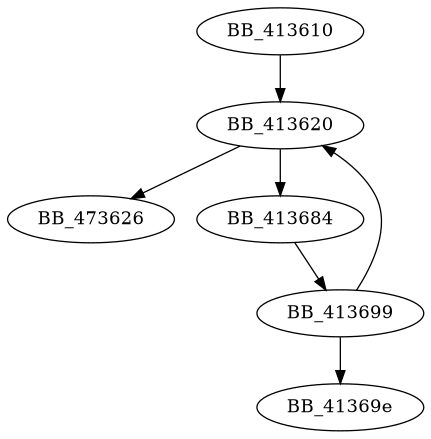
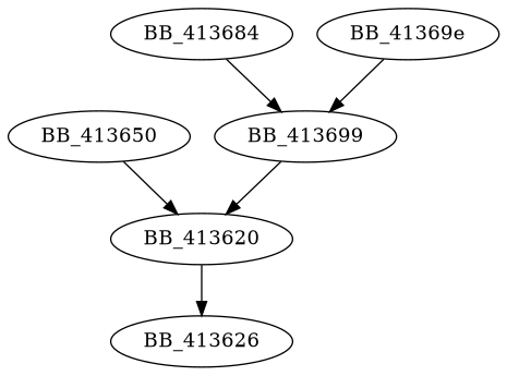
  digraph {
-   BB_413610
+   BB_413610 [label=BB_413650]
    BB_413620
-   BB_413626 [label=BB_473626]
+   BB_413626
    BB_413684
    BB_413699
    BB_41369e
    BB_413610 -> BB_413620
    BB_413620 -> BB_413626
-   BB_413620 -> BB_413684
    BB_413684 -> BB_413699
    BB_413699 -> BB_413620
-   BB_413699 -> BB_41369e
+   BB_41369e -> BB_413699
  }
